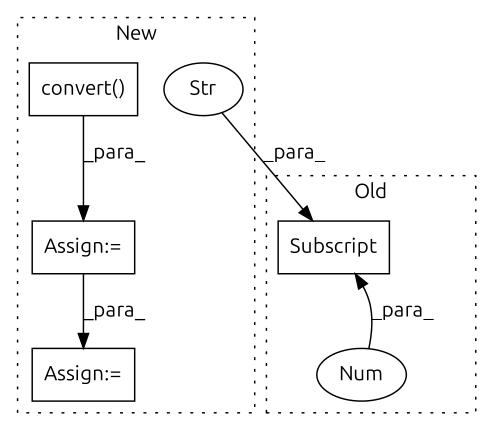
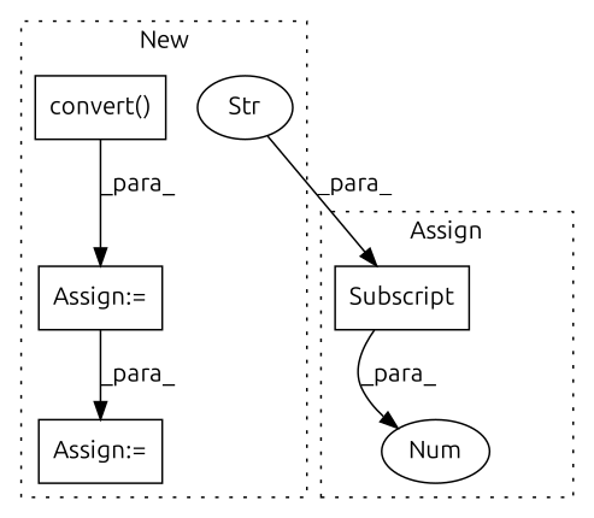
  digraph {
    fontname=Ubuntu
    node [a=68 fontname=Ubuntu l=3 shape=box]
    edge [fontname=Ubuntu]
    n1 [a=63 l="26,0" label=Subscript s="4541,0"]
    n2 [a=76 l=1 label=Num s=4565 shape=ellipse]
    n3 [a=75 l="11,1" label="convert()" s="4357,4374"]
    n4 [a=66 l=6 label=Str s=4368 shape=ellipse]
    n5 [label="Assign:=" s=4354]
    n6 [label="Assign:=" s=4386]
    subgraph cluster_1 {
-     label=Old
+     label=Assign
      style=dotted
      n1
      n2
    }
    subgraph cluster_2 {
      label=New
      style=dotted
      n3
      n4
      n5
      n6
    }
-   n2 -> n1 [label=_para_]
+   n1 -> n2 [label=_para_]
    n3 -> n5 [label=_para_]
    n4 -> n1 [label=_para_]
    n5 -> n6 [label=_para_]
  }
